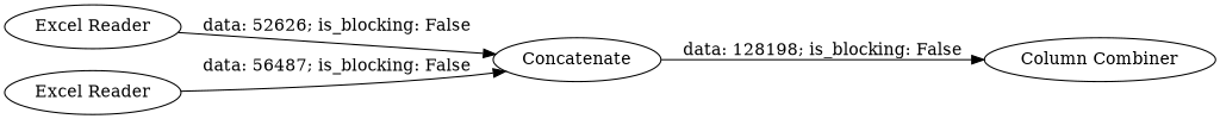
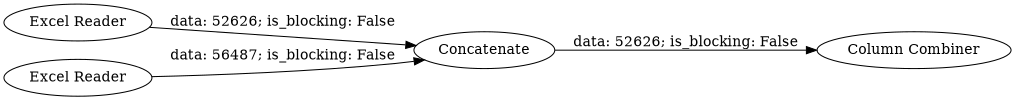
  digraph {
    rankdir=LR
    n1 [label="Excel Reader"]
    n2 [label=Concatenate]
    n3 [label="Column Combiner"]
    n4 [label="Excel Reader"]
    n1 -> n2 [label="data: 52626; is_blocking: False"]
-   n2 -> n3 [label="data: 128198; is_blocking: False"]
+   n2 -> n3 [label="data: 52626; is_blocking: False"]
    n4 -> n2 [label="data: 56487; is_blocking: False"]
  }
